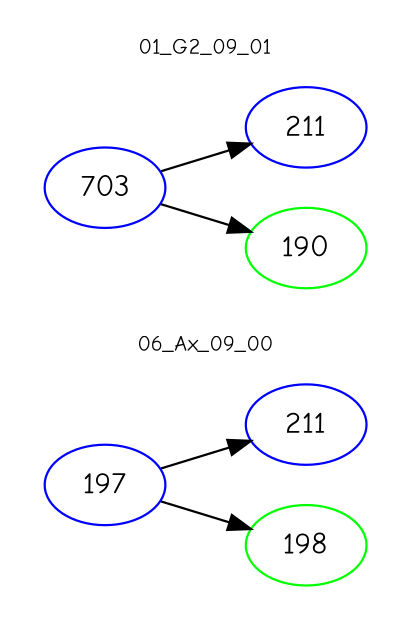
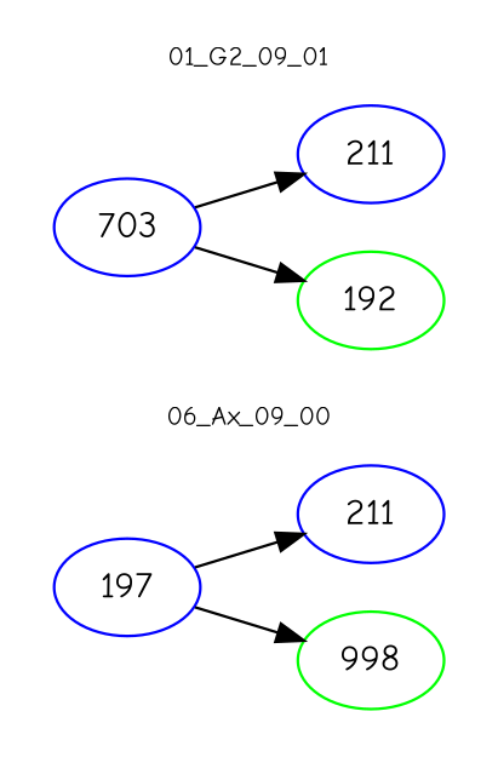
  digraph {
    fontname="Comic Neue"
    rankdir=LR
    node [color=blue fontname="Comic Neue"]
    edge [color=black fontname="Comic Neue"]
    n1 [label=197]
-   n2 [color=green label=198]
+   n2 [color=green label=998]
    n3 [label=211]
    n4 [label=703]
-   n5 [color=green label=190]
+   n5 [color=green label=192]
    n6 [label=211]
    subgraph cluster_1 {
      color=white
      fontsize=10
      label="06_Ax_09_00"
      n1
      n2
      n3
    }
    subgraph cluster_2 {
      color=white
      fontsize=10
      label="01_G2_09_01"
      n4
      n5
      n6
    }
    n1 -> n2
    n1 -> n3
    n4 -> n5
    n4 -> n6
  }
